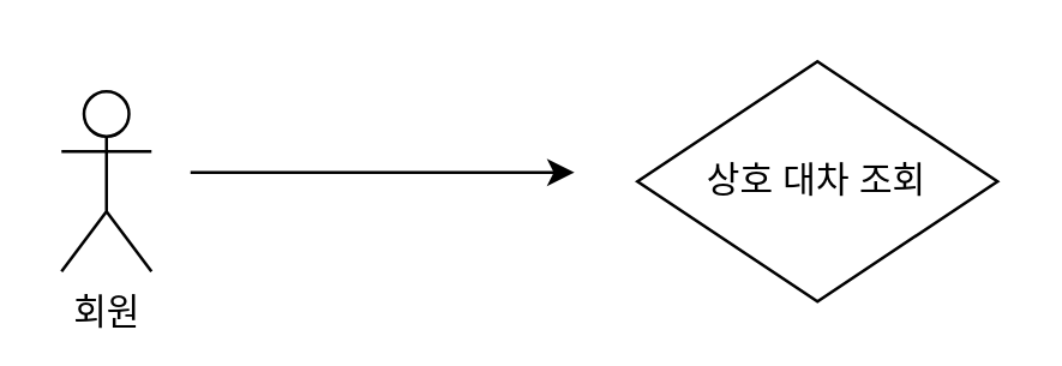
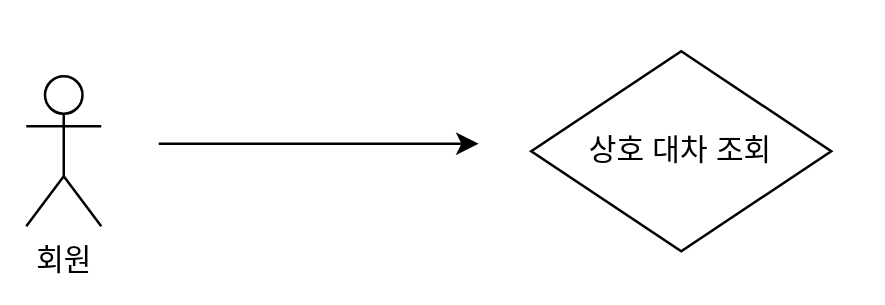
  <mxCell id="0" />
  <mxCell id="1" parent="0" />
- <mxCell id="2" value="회원" style="shape=umlActor;verticalLabelPosition=bottom;verticalAlign=top;html=1;outlineConnect=0;" vertex="1" parent="1"><mxGeometry x="20" y="30" width="30" height="60" as="geometry" /></mxCell>
+ <mxCell id="2" value="회원" style="shape=umlActor;verticalLabelPosition=bottom;verticalAlign=top;html=1;outlineConnect=0;" vertex="1" parent="1"><mxGeometry x="10" y="30" width="30" height="60" as="geometry" /></mxCell>
  <mxCell id="3" value="상호 대차 조회" style="rhombus;whiteSpace=wrap;html=1;" vertex="1" parent="1"><mxGeometry x="212" y="20" width="120" height="80" as="geometry" /></mxCell>
  <mxCell id="4" value="" style="endArrow=classic;html=1;" edge="1" parent="1"><mxGeometry width="50" height="50" relative="1" as="geometry"><mxPoint x="63" y="57" as="sourcePoint" /><mxPoint x="191" y="57" as="targetPoint" /></mxGeometry></mxCell>
